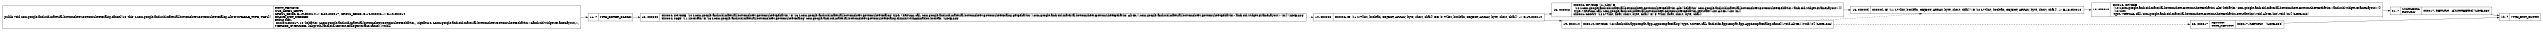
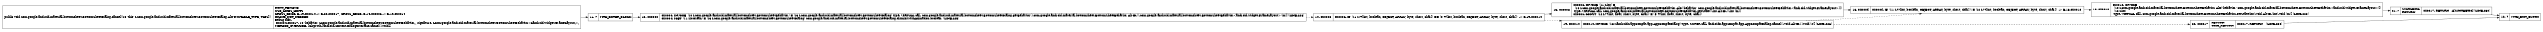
  digraph {
    rankdir=LR
    node [shape=record]
    n1 [label="{11\:\ ?|MTH_ENTER_BLOCK\l}"]
    n2 [label="{13\:\ 0x0000|0x0000: INVOKE  (r0 I:com.google.android.material.bottomsheet.BottomSheetBehavior) = (r3 I:com.google.android.material.bottomsheet.BottomSheetDialog) type: VIRTUAL call: com.google.android.material.bottomsheet.BottomSheetDialog.getBehavior():com.google.android.material.bottomsheet.BottomSheetBehavior A[MD:():com.google.android.material.bottomsheet.BottomSheetBehavior\<android.widget.FrameLayout\> (m)] (LINE:223)\l0x0004: IGET  (r1 I:boolean) = (r3 I:com.google.android.material.bottomsheet.BottomSheetDialog) com.google.android.material.bottomsheet.BottomSheetDialog.dismissWithAnimation boolean  (LINE:225)\l}"]
    n3 [label="{14\:\ 0x0006|0x0006: IF  (r1 I:??[int, boolean, OBJECT, ARRAY, byte, short, char]) == (0 ??[int, boolean, OBJECT, ARRAY, byte, short, char])  \-\> B:19:0x0014 \l}"]
    n4 [label="{15\:\ 0x0008|0x0008: INVOKE  (r1 I:int) = \l  (r0 I:com.google.android.material.bottomsheet.BottomSheetBehavior A[D('behavior' com.google.android.material.bottomsheet.BottomSheetBehavior\<android.widget.FrameLayout\>)])\l type: VIRTUAL call: com.google.android.material.bottomsheet.BottomSheetBehavior.getState():int A[MD:():int (m)]\l0x000c: CONST  (r2 I:??[int, float, short, byte, char]) = (5 ??[int, float, short, byte, char]) \l}"]
    n5 [label="{19\:\ 0x0014|0x0014: INVOKE  (r3 I:androidx.appcompat.app.AppCompatDialog) type: SUPER call: androidx.appcompat.app.AppCompatDialog.cancel():void A[MD:():void (s)] (LINE:226)\l}"]
    n6 [label="{16\:\ 0x000d|0x000d: IF  (r1 I:??[int, boolean, OBJECT, ARRAY, byte, short, char]) != (r2 I:??[int, boolean, OBJECT, ARRAY, byte, short, char])  \-\> B:18:0x0010 \l}"]
    n7 [label="{20\:\ 0x0017|RETURN\lORIG_RETURN\l|0x0017: RETURN    (LINE:230)\l}"]
    n8 [label="{18\:\ 0x0010|0x0010: INVOKE  \l  (r0 I:com.google.android.material.bottomsheet.BottomSheetBehavior A[D('behavior' com.google.android.material.bottomsheet.BottomSheetBehavior\<android.widget.FrameLayout\>)])\l  (r2 I:int)\l type: VIRTUAL call: com.google.android.material.bottomsheet.BottomSheetBehavior.setState(int):void A[MD:(int):void (m)] (LINE:228)\l}"]
    n9 [label="{21\:\ ?|SYNTHETIC\lRETURN\l|0x0017: RETURN   A[SYNTHETIC] (LINE:230)\l}"]
    n10 [label="{12\:\ ?|MTH_EXIT_BLOCK\l}"]
    n11 [label="{public void com.google.android.material.bottomsheet.BottomSheetDialog.cancel((r3 'this' I:com.google.android.material.bottomsheet.BottomSheetDialog A[IMMUTABLE_TYPE, THIS]))  | DONT_RENAME\lUSE_LINES_HINTS\lCROSS_EDGE: B:19:0x0014 \-\> B:20:0x0017, CROSS_EDGE: B:14:0x0006 \-\> B:19:0x0014\lINLINE_NOT_NEEDED\lDebug Info:\l  0x0004\-0x0017: r0 'behavior' Lcom\/google\/android\/material\/bottomsheet\/BottomSheetBehavior;, signature: Lcom\/google\/android\/material\/bottomsheet\/BottomSheetBehavior\<Landroid\/widget\/FrameLayout;\>;\lMETHOD_OVERRIDE: [ClspMth\{android.content.DialogInterface.cancel():void\}]\l}"]
    n1 -> n2
    n2 -> n3 [style=dashed]
    n3 -> n4 [style=solid]
-   n3 -> n5
+   n3 -> n5 [style=dashed]
    n4 -> n6
    n5 -> n6 [style=dashed]
    n5 -> n7 [style=dashed]
    n6 -> n8
    n7 -> n10
    n8 -> n9
    n9 -> n10
    n11 -> n1
  }
